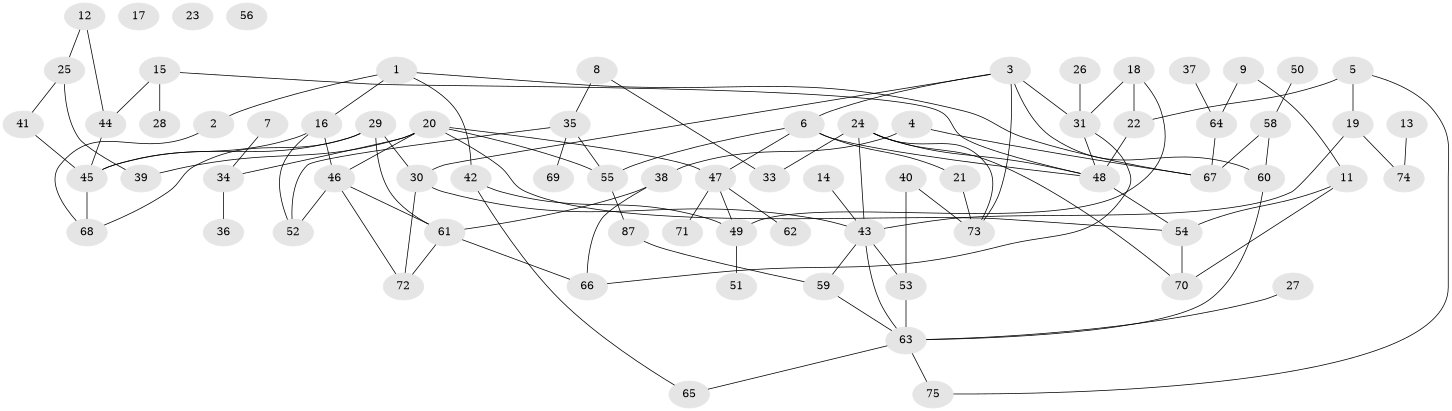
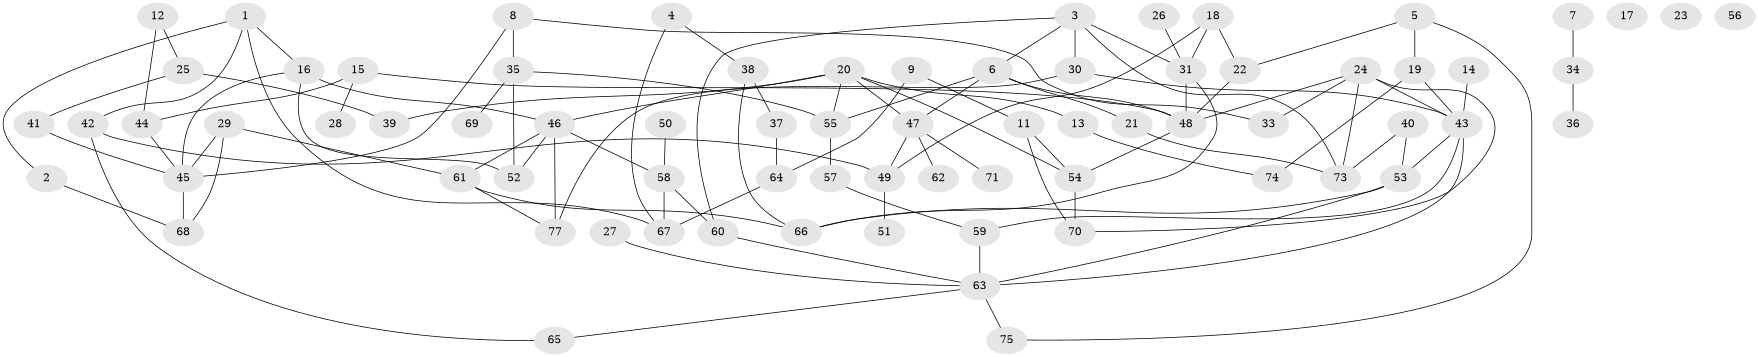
  graph {
    node [color=gray90 style=filled]
    1
    2
    16
    42
    67
    68
    45
    46
    52
    49
    65
    3
    6
    30
    31
    60
    73
    21
    47
    48
    55
    43
-   72
+   72 [label=77]
    66
    63
    4
    38
    61
    5
    19
    22
    75
    74
    62
    71
    54
-   57 [label=87]
+   57
    7
    34
    36
    8
    33
    35
    69
    9
    11
    64
    70
    59
    12
    25
    44
    39
    41
    13
    14
    53
    15
    28
    58
    17
    18
    51
    20
    23
    24
    26
    27
    29
    37
    40
    50
    56
    1 -- 2
    1 -- 16
    1 -- 42
    1 -- 67
    2 -- 68
    16 -- 45
    16 -- 46
    16 -- 52
    42 -- 49
    42 -- 65
    45 -- 68
    46 -- 52
    46 -- 72
    46 -- 61
+   46 -- 58
    49 -- 51
    3 -- 6
    3 -- 30
    3 -- 31
    3 -- 60
    3 -- 73
    6 -- 21
    6 -- 47
    6 -- 48
    6 -- 55
    30 -- 43
    30 -- 72
    31 -- 48
    31 -- 66
    60 -- 63
    21 -- 73
    47 -- 49
    47 -- 62
    47 -- 71
    48 -- 54
    55 -- 57
    43 -- 63
    43 -- 59
    43 -- 53
    63 -- 65
    63 -- 75
    4 -- 67
    4 -- 38
    38 -- 66
-   38 -- 61
+   38 -- 37
    61 -- 72
    61 -- 66
    5 -- 19
    5 -- 22
    5 -- 75
    19 -- 43
    19 -- 74
    22 -- 48
    54 -- 70
    57 -- 59
    7 -- 34
    34 -- 36
+   8 -- 45
    8 -- 33
    8 -- 35
    35 -- 52
    35 -- 55
    35 -- 69
    9 -- 11
    9 -- 64
    11 -- 54
    11 -- 70
    64 -- 67
    59 -- 63
    12 -- 25
    12 -- 44
    25 -- 39
    25 -- 41
    44 -- 45
    41 -- 45
    13 -- 74
    14 -- 43
+   53 -- 66
    53 -- 63
    15 -- 48
    15 -- 44
    15 -- 28
    58 -- 67
    58 -- 60
    18 -- 49
    18 -- 31
    18 -- 22
    20 -- 46
    20 -- 47
    20 -- 55
    20 -- 54
-   20 -- 34
+   20 -- 13
    20 -- 39
    24 -- 73
    24 -- 48
    24 -- 43
    24 -- 33
    24 -- 70
    26 -- 31
    27 -- 63
    29 -- 68
    29 -- 45
-   29 -- 30
    29 -- 61
    37 -- 64
    40 -- 73
    40 -- 53
    50 -- 58
  }
